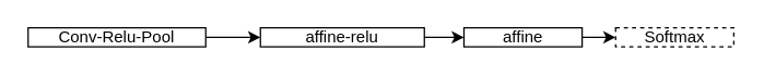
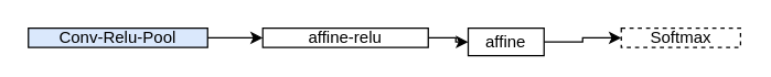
  <mxCell id="0" />
  <mxCell id="1" parent="0" />
- <mxCell id="2" value="Conv-Relu-Pool" style="rounded=0;whiteSpace=wrap;html=1;" vertex="1" parent="1"><mxGeometry x="20" y="20" width="130" height="14" as="geometry" /></mxCell>
+ <mxCell id="2" value="Conv-Relu-Pool" style="rounded=0;whiteSpace=wrap;html=1;fillColor=#dae8fc;" vertex="1" parent="1"><mxGeometry x="20" y="20" width="130" height="14" as="geometry" /></mxCell>
  <mxCell id="3" style="edgeStyle=orthogonalEdgeStyle;rounded=0;orthogonalLoop=1;jettySize=auto;html=1;entryX=0;entryY=0.5;entryDx=0;entryDy=0;exitX=1;exitY=0.5;exitDx=0;exitDy=0;" edge="1" parent="1" source="2" target="5"><mxGeometry relative="1" as="geometry"><mxPoint x="200" y="35" as="sourcePoint" /></mxGeometry></mxCell>
  <mxCell id="4" value="" style="edgeStyle=orthogonalEdgeStyle;rounded=0;orthogonalLoop=1;jettySize=auto;html=1;" edge="1" parent="1" source="5" target="7"><mxGeometry relative="1" as="geometry" /></mxCell>
  <mxCell id="5" value="affine-relu" style="rounded=0;whiteSpace=wrap;html=1;" vertex="1" parent="1"><mxGeometry x="190" y="20" width="120" height="14" as="geometry" /></mxCell>
  <mxCell id="6" value="" style="edgeStyle=orthogonalEdgeStyle;rounded=0;orthogonalLoop=1;jettySize=auto;html=1;" edge="1" parent="1" source="7" target="8"><mxGeometry relative="1" as="geometry" /></mxCell>
- <mxCell id="7" value="affine" style="rounded=0;whiteSpace=wrap;html=1;" vertex="1" parent="1"><mxGeometry x="339" y="20" width="86.5" height="14" as="geometry" /></mxCell>
+ <mxCell id="7" value="affine" style="rounded=0;whiteSpace=wrap;html=1;" vertex="1" parent="1"><mxGeometry x="339" y="20" width="55" height="20" as="geometry" /></mxCell>
  <mxCell id="8" value="Softmax" style="rounded=0;whiteSpace=wrap;html=1;dashed=1;" vertex="1" parent="1"><mxGeometry x="450" y="20" width="86.5" height="14" as="geometry" /></mxCell>
